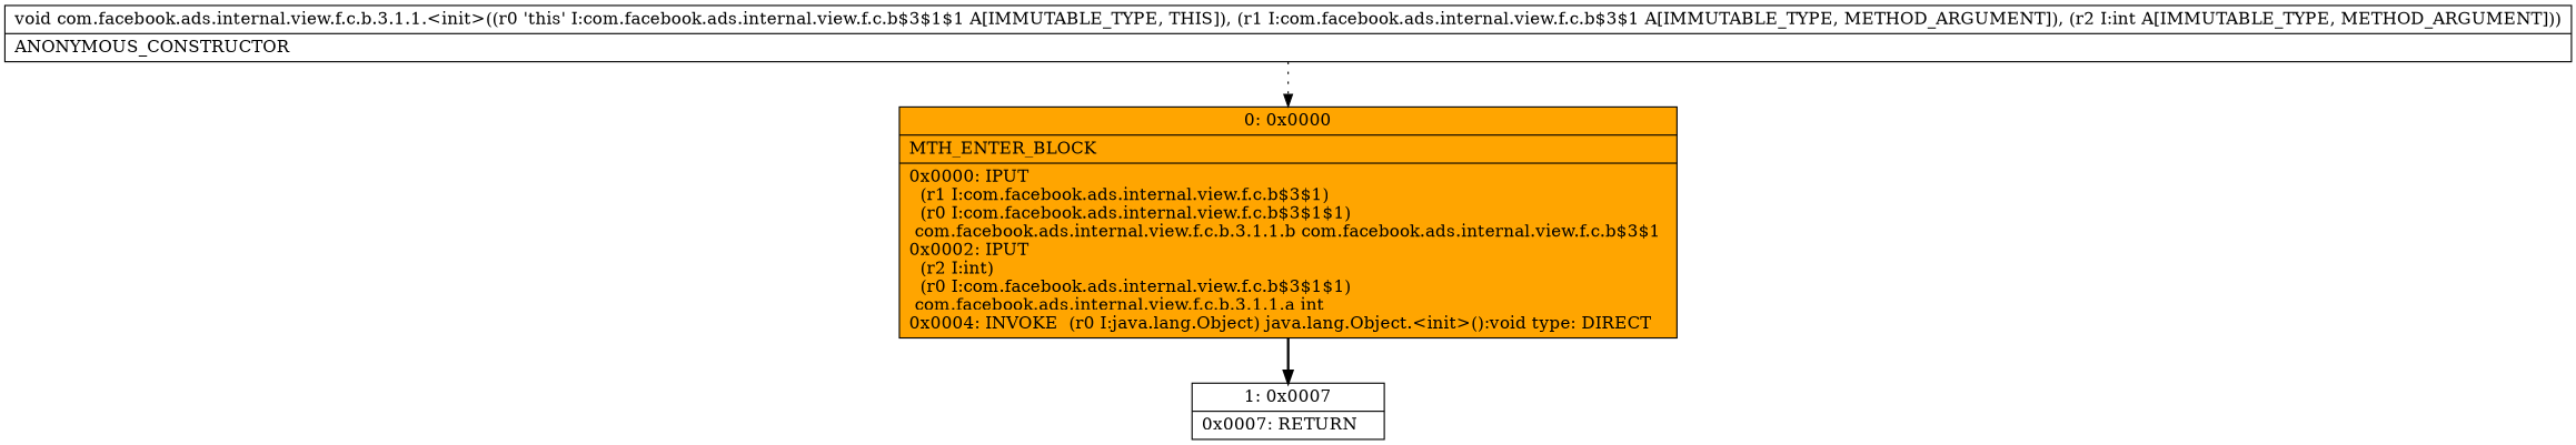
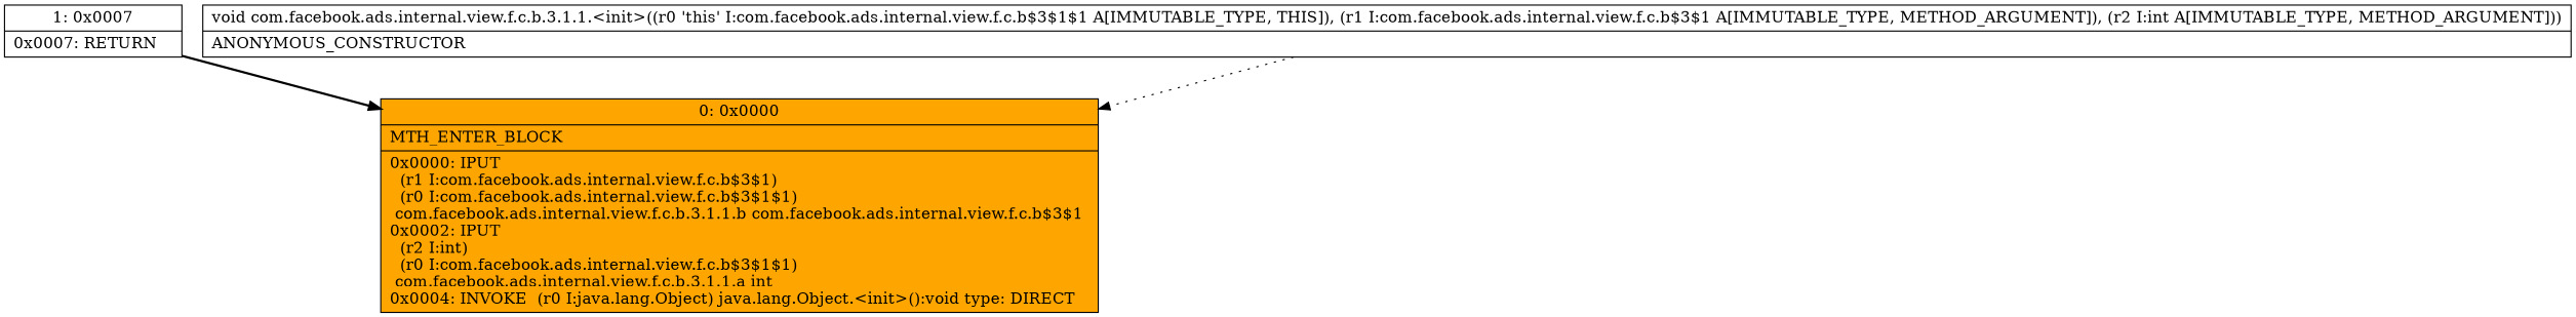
  digraph {
    node [shape=record style=filled fillcolor=white]
    n1 [label="{0\:\ 0x0000|MTH_ENTER_BLOCK\l|0x0000: IPUT  \l  (r1 I:com.facebook.ads.internal.view.f.c.b$3$1)\l  (r0 I:com.facebook.ads.internal.view.f.c.b$3$1$1)\l com.facebook.ads.internal.view.f.c.b.3.1.1.b com.facebook.ads.internal.view.f.c.b$3$1 \l0x0002: IPUT  \l  (r2 I:int)\l  (r0 I:com.facebook.ads.internal.view.f.c.b$3$1$1)\l com.facebook.ads.internal.view.f.c.b.3.1.1.a int \l0x0004: INVOKE  (r0 I:java.lang.Object) java.lang.Object.\<init\>():void type: DIRECT \l}" fillcolor=orange]
    n2 [label="{1\:\ 0x0007|0x0007: RETURN   \l}"]
    n3 [label="{void com.facebook.ads.internal.view.f.c.b.3.1.1.\<init\>((r0 'this' I:com.facebook.ads.internal.view.f.c.b$3$1$1 A[IMMUTABLE_TYPE, THIS]), (r1 I:com.facebook.ads.internal.view.f.c.b$3$1 A[IMMUTABLE_TYPE, METHOD_ARGUMENT]), (r2 I:int A[IMMUTABLE_TYPE, METHOD_ARGUMENT]))  | ANONYMOUS_CONSTRUCTOR\l}"]
-   n1 -> n2 [style=bold]
+   n2 -> n1 [style=bold]
    n3 -> n1 [style=dotted]
  }
